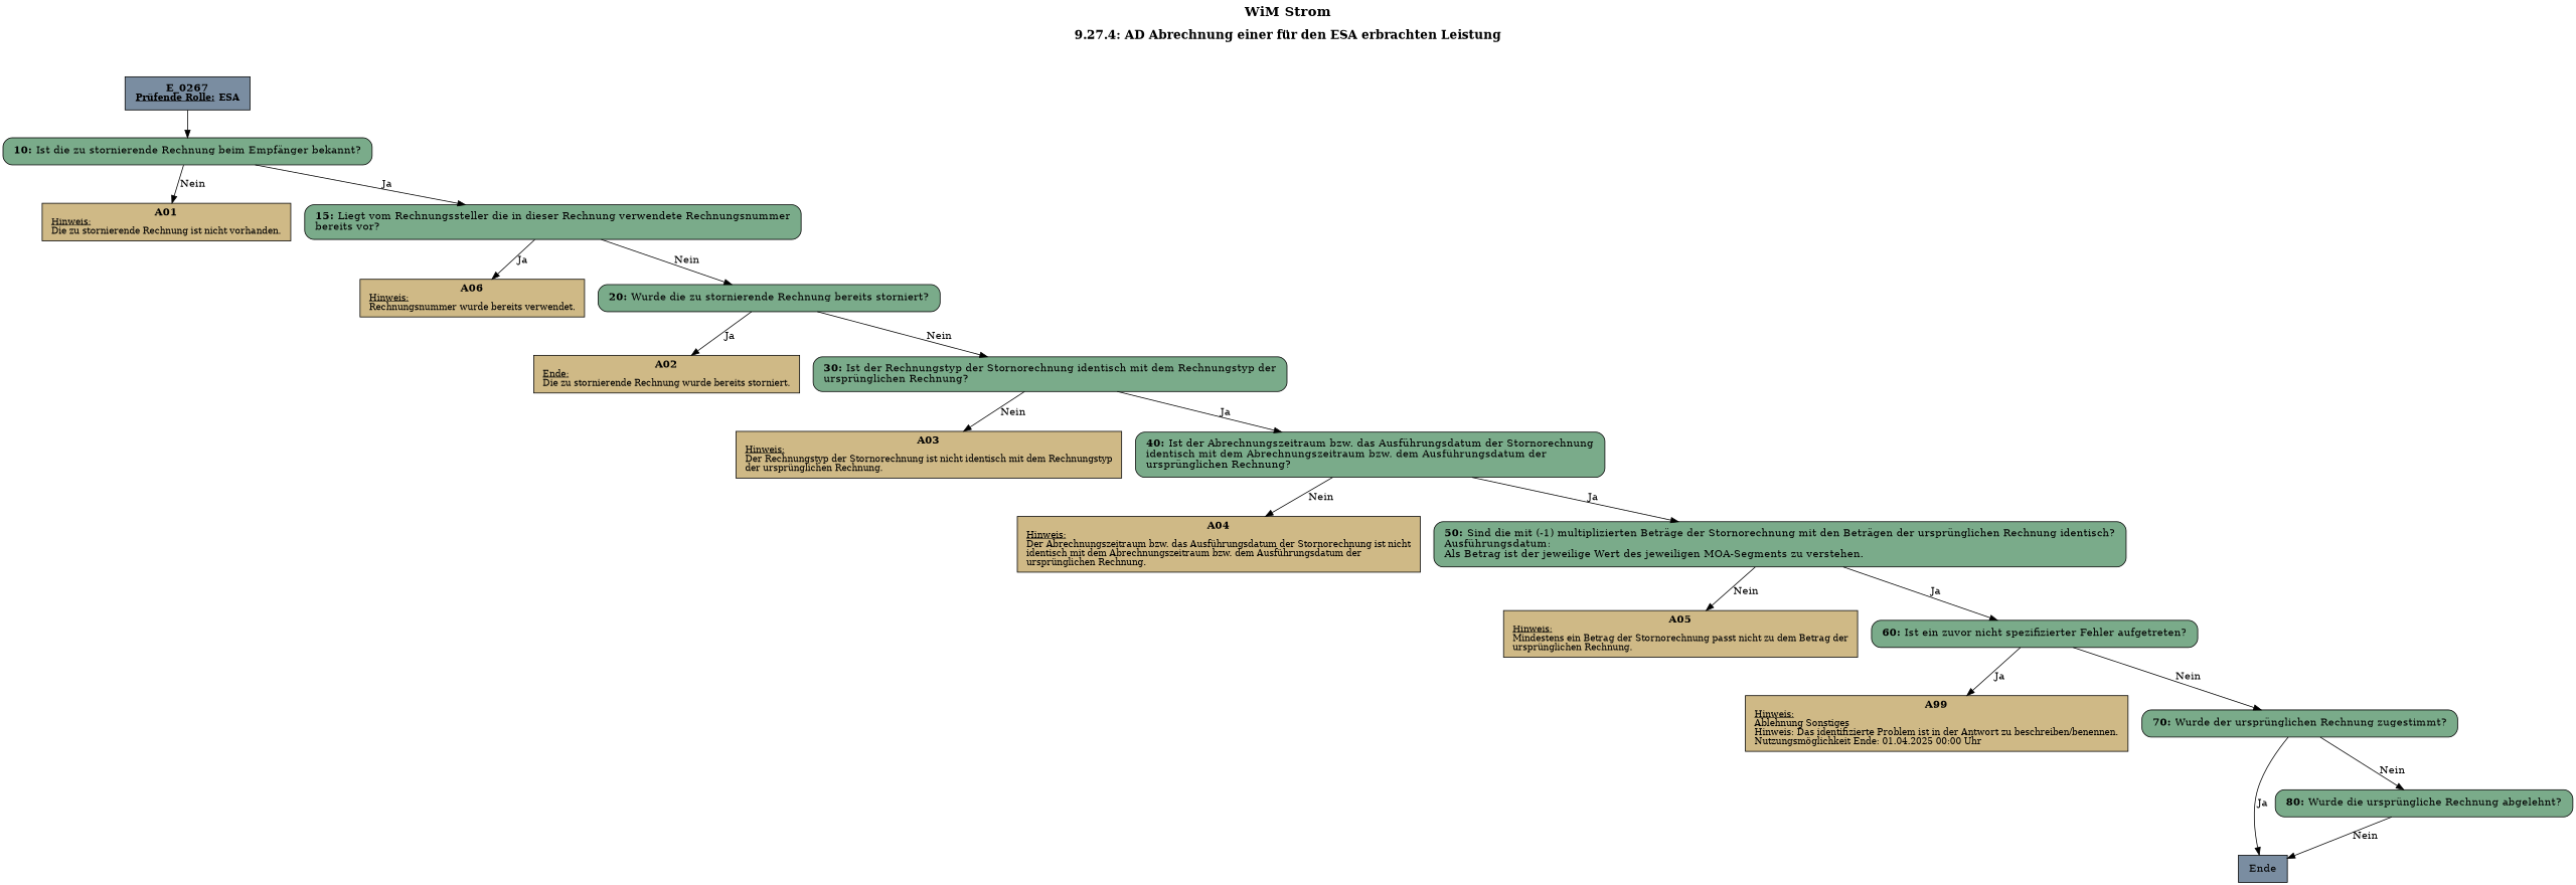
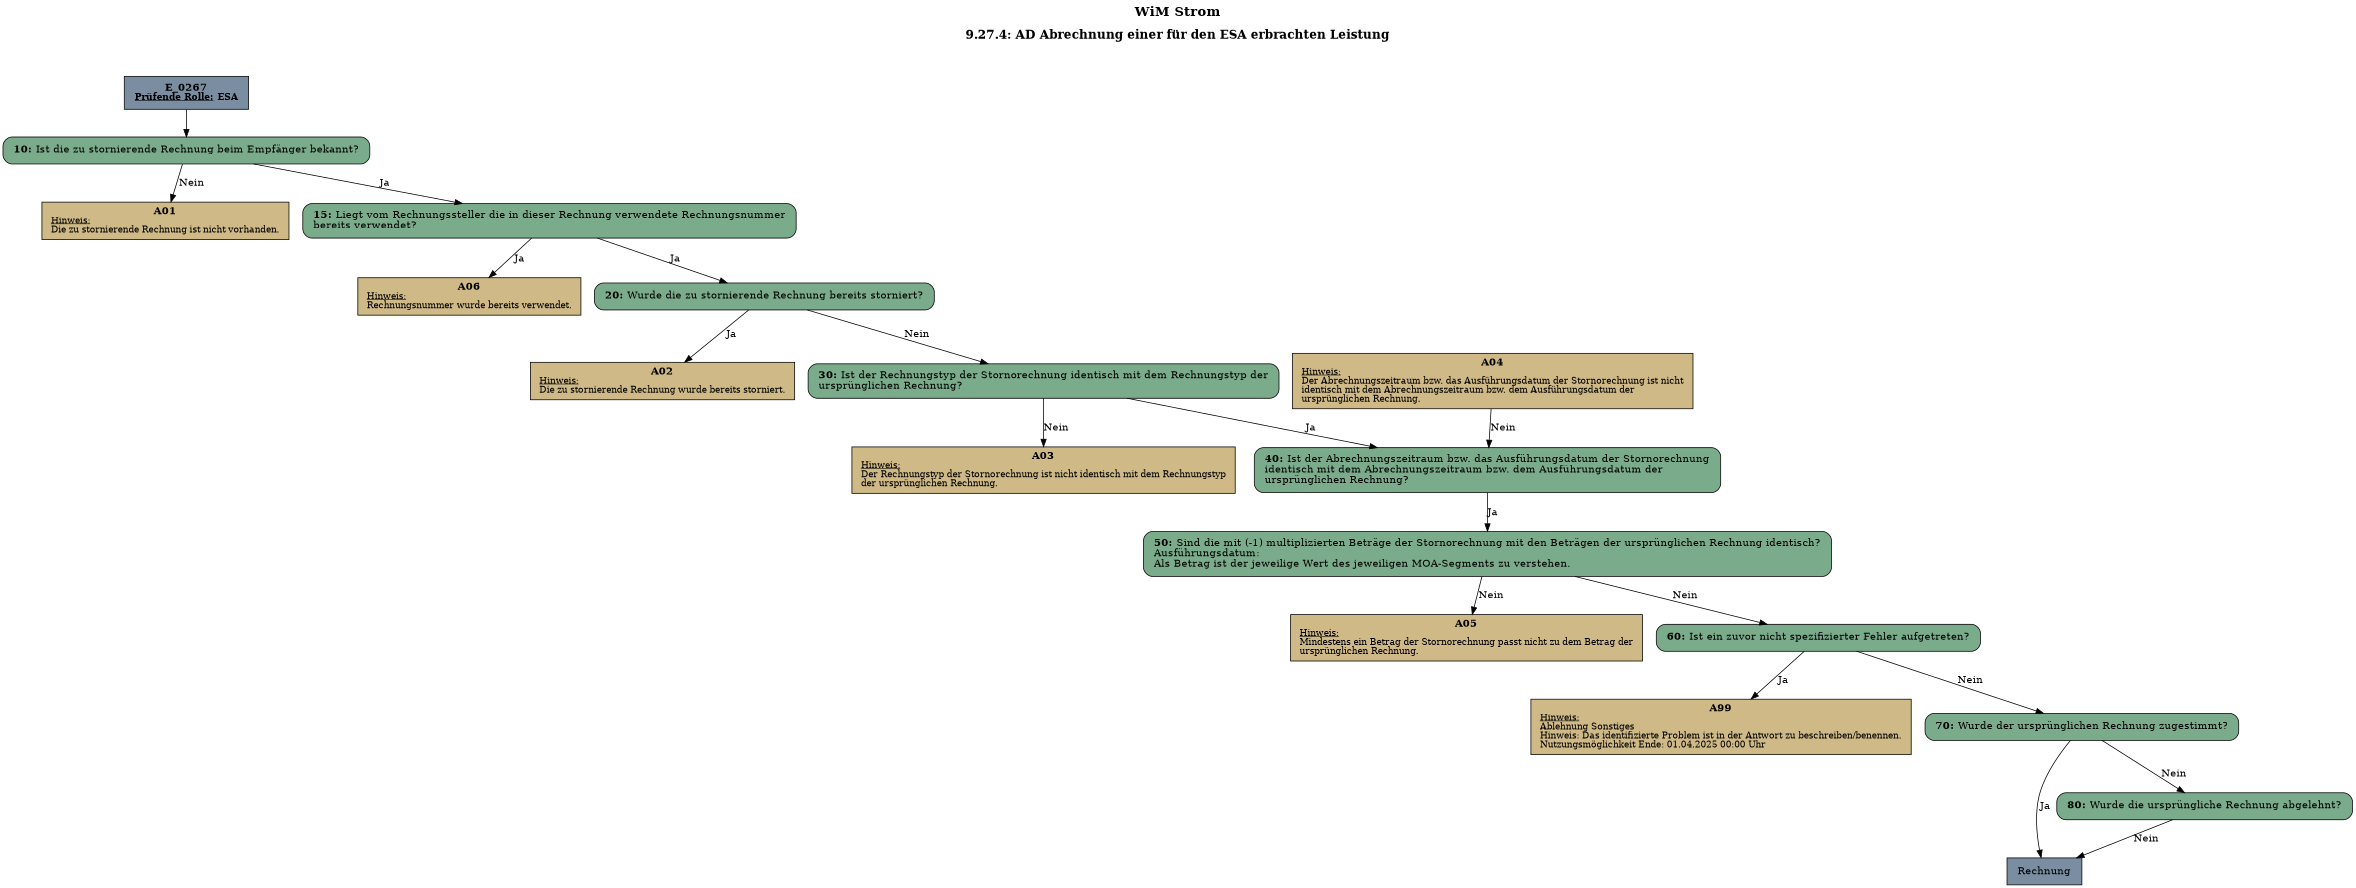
  digraph {
    concentrate=true
    label=<<B><FONT POINT-SIZE="18">WiM Strom</FONT></B><BR/><BR/><B><FONT POINT-SIZE="16">9.27.4: AD Abrechnung einer für den ESA erbrachten Leistung</FONT></B><BR/><BR/><BR/><BR/>>
    labelloc=t
    pack=true
    packmode=array
    rankdir=TB
    node [fillcolor="#7aab8a" margin="0.2,0.12" shape=box style=filled]
    n1 [fillcolor="#7a8da1" label=<<B>E_0267</B><BR align="center"/><FONT point-size="12"><B><U>Prüfende Rolle:</U> ESA</B></FONT><BR align="center"/>>]
    n2 [label=<<B>10: </B>Ist die zu stornierende Rechnung beim Empfänger bekannt?<BR align="left"/>> style="filled,rounded"]
    n3 [fillcolor="#cfb986" label=<<B>A01</B><BR align="center"/><FONT point-size="12"><U>Hinweis:</U><BR align="left"/>Die zu stornierende Rechnung ist nicht vorhanden.<BR align="left"/></FONT>> margin="0.17,0.08"]
-   n4 [label=<<B>15: </B>Liegt vom Rechnungssteller die in dieser Rechnung verwendete Rechnungsnummer<BR align="left"/>bereits vor?<BR align="left"/>> style="filled,rounded"]
+   n4 [label=<<B>15: </B>Liegt vom Rechnungssteller die in dieser Rechnung verwendete Rechnungsnummer<BR align="left"/>bereits verwendet?<BR align="left"/>> style="filled,rounded"]
    n5 [fillcolor="#cfb986" label=<<B>A06</B><BR align="center"/><FONT point-size="12"><U>Hinweis:</U><BR align="left"/>Rechnungsnummer wurde bereits verwendet.<BR align="left"/></FONT>> margin="0.17,0.08"]
    n6 [label=<<B>20: </B>Wurde die zu stornierende Rechnung bereits storniert?<BR align="left"/>> style="filled,rounded"]
-   n7 [fillcolor="#cfb986" label=<<B>A02</B><BR align="center"/><FONT point-size="12"><U>Ende:</U><BR align="left"/>Die zu stornierende Rechnung wurde bereits storniert.<BR align="left"/></FONT>> margin="0.17,0.08"]
+   n7 [fillcolor="#cfb986" label=<<B>A02</B><BR align="center"/><FONT point-size="12"><U>Hinweis:</U><BR align="left"/>Die zu stornierende Rechnung wurde bereits storniert.<BR align="left"/></FONT>> margin="0.17,0.08"]
    n8 [label=<<B>30: </B>Ist der Rechnungstyp der Stornorechnung identisch mit dem Rechnungstyp der<BR align="left"/>ursprünglichen Rechnung?<BR align="left"/>> style="filled,rounded"]
    n9 [fillcolor="#cfb986" label=<<B>A03</B><BR align="center"/><FONT point-size="12"><U>Hinweis:</U><BR align="left"/>Der Rechnungstyp der Stornorechnung ist nicht identisch mit dem Rechnungstyp<BR align="left"/>der ursprünglichen Rechnung.<BR align="left"/></FONT>> margin="0.17,0.08"]
    n10 [label=<<B>40: </B>Ist der Abrechnungszeitraum bzw. das Ausführungsdatum der Stornorechnung<BR align="left"/>identisch mit dem Abrechnungszeitraum bzw. dem Ausführungsdatum der<BR align="left"/>ursprünglichen Rechnung?<BR align="left"/>> style="filled,rounded"]
    n11 [fillcolor="#cfb986" label=<<B>A04</B><BR align="center"/><FONT point-size="12"><U>Hinweis:</U><BR align="left"/>Der Abrechnungszeitraum bzw. das Ausführungsdatum der Stornorechnung ist nicht<BR align="left"/>identisch mit dem Abrechnungszeitraum bzw. dem Ausführungsdatum der<BR align="left"/>ursprünglichen Rechnung.<BR align="left"/></FONT>> margin="0.17,0.08"]
    n12 [label=<<B>50: </B>Sind die mit (-1) multiplizierten Beträge der Stornorechnung mit den Beträgen der ursprünglichen Rechnung identisch?<BR align="left"/>Ausführungsdatum:<BR align="left"/>Als Betrag ist der jeweilige Wert des jeweiligen MOA-Segments zu verstehen.<BR align="left"/>> style="filled,rounded"]
    n13 [fillcolor="#cfb986" label=<<B>A05</B><BR align="center"/><FONT point-size="12"><U>Hinweis:</U><BR align="left"/>Mindestens ein Betrag der Stornorechnung passt nicht zu dem Betrag der<BR align="left"/>ursprünglichen Rechnung.<BR align="left"/></FONT>> margin="0.17,0.08"]
    n14 [label=<<B>60: </B>Ist ein zuvor nicht spezifizierter Fehler aufgetreten?<BR align="left"/>> style="filled,rounded"]
    n15 [fillcolor="#cfb986" label=<<B>A99</B><BR align="center"/><FONT point-size="12"><U>Hinweis:</U><BR align="left"/>Ablehnung Sonstiges<BR align="left"/>Hinweis: Das identifizierte Problem ist in der Antwort zu beschreiben/benennen.<BR align="left"/>Nutzungsmöglichkeit Ende: 01.04.2025 00:00 Uhr<BR align="left"/></FONT>> margin="0.17,0.08"]
    n16 [label=<<B>70: </B>Wurde der ursprünglichen Rechnung zugestimmt?<BR align="left"/>> style="filled,rounded"]
-   n17 [fillcolor="#7a8da1" label=Ende]
+   n17 [fillcolor="#7a8da1" label=Rechnung]
    n18 [label=<<B>80: </B>Wurde die ursprüngliche Rechnung abgelehnt?<BR align="left"/>> style="filled,rounded"]
    n1 -> n2
    n2 -> n3 [label=Nein]
    n2 -> n4 [label=Ja]
    n4 -> n5 [label=Ja]
-   n4 -> n6 [label=Nein]
+   n4 -> n6 [label=Ja]
    n6 -> n7 [label=Ja]
    n6 -> n8 [label=Nein]
    n8 -> n9 [label=Nein]
    n8 -> n10 [label=Ja]
-   n10 -> n11 [label=Nein]
+   n11 -> n10 [label=Nein]
    n10 -> n12 [label=Ja]
    n12 -> n13 [label=Nein]
-   n12 -> n14 [label=Ja]
+   n12 -> n14 [label=Nein]
    n14 -> n15 [label=Ja]
    n14 -> n16 [label=Nein]
    n16 -> n17 [label=Ja]
    n16 -> n18 [label=Nein]
    n18 -> n17 [label=Nein]
  }
